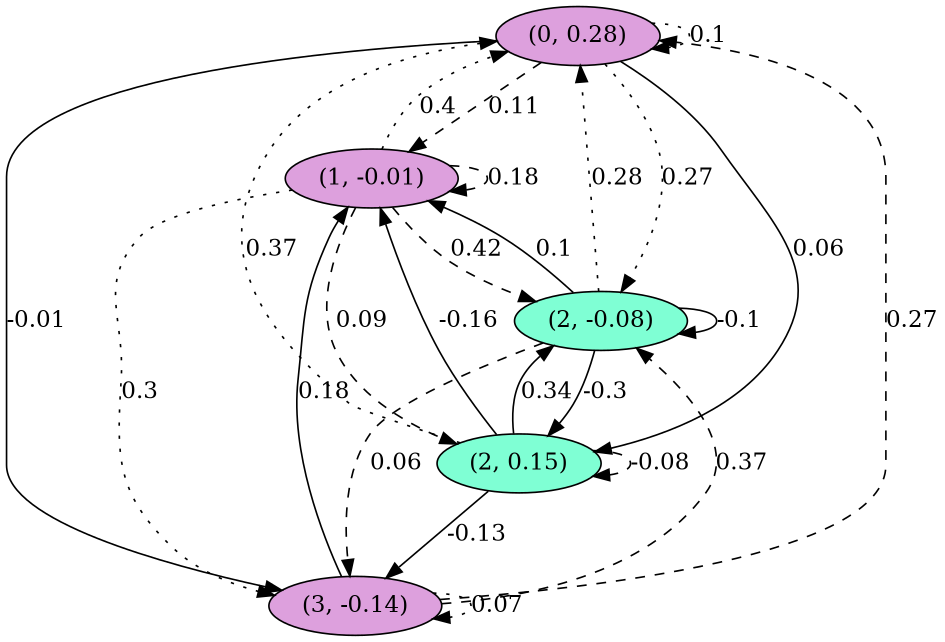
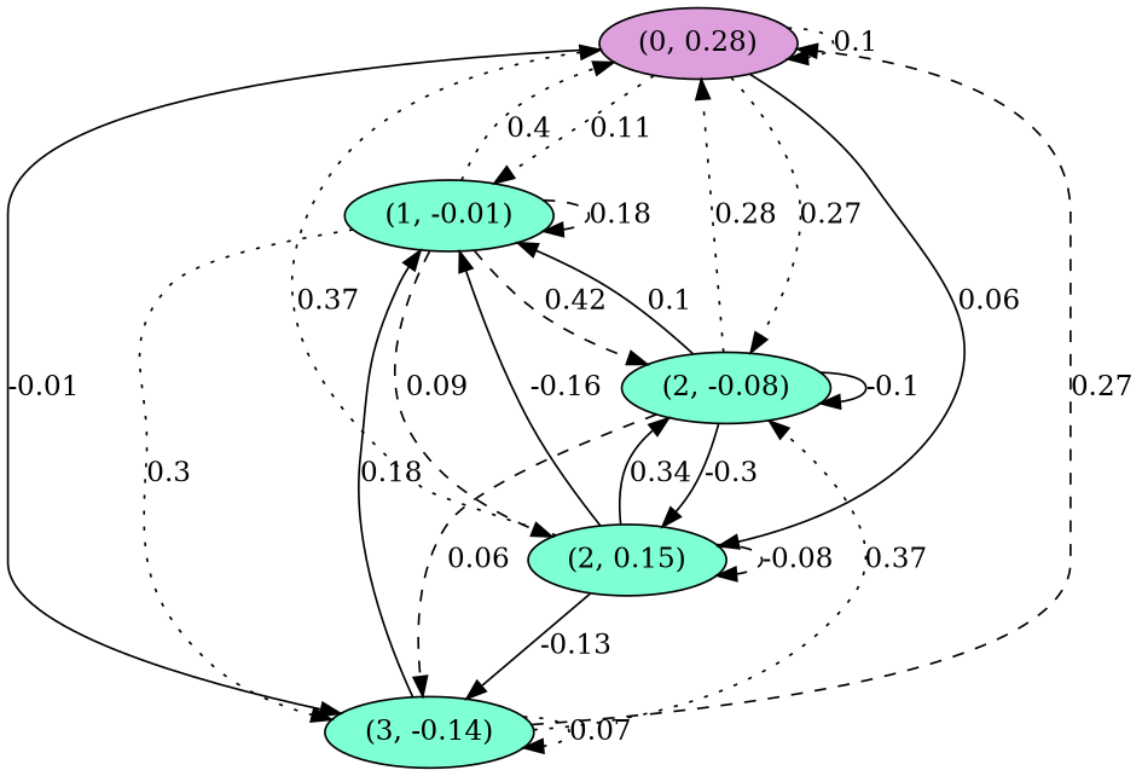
  digraph {
    node [fillcolor=aquamarine style=filled]
    edge [style=solid]
    n1 [fillcolor=plum label="(0, 0.28)"]
-   n2 [fillcolor=plum label="(1, -0.01)"]
+   n2 [label="(1, -0.01)"]
    n3 [label="(2, 0.15)"]
-   n4 [fillcolor=plum label="(3, -0.14)"]
+   n4 [label="(3, -0.14)"]
    n5 [label="(2, -0.08)"]
    n1 -> n1 [label=0.1 style=dotted]
-   n1 -> n2 [label=0.11 style=dashed]
+   n1 -> n2 [label=0.11 style=dotted]
    n1 -> n3 [label=0.06]
    n1 -> n4 [label=-0.01]
    n1 -> n5 [label=0.27 style=dotted]
    n2 -> n1 [label=0.4 style=dotted]
    n2 -> n2 [label=0.18 style=dashed]
    n2 -> n3 [label=0.09 style=dashed]
    n2 -> n4 [label=0.3 style=dotted]
    n2 -> n5 [label=0.42 style=dashed]
    n3 -> n1 [label=0.37 style=dotted]
    n3 -> n2 [label=-0.16]
    n3 -> n3 [label=-0.08 style=dashed]
    n3 -> n4 [label=-0.13]
    n3 -> n5 [label=0.34]
    n4 -> n1 [label=0.27 style=dashed]
    n4 -> n2 [label=0.18]
    n4 -> n4 [label=0.07 style=dotted]
-   n4 -> n5 [label=0.37 style=dashed]
+   n4 -> n5 [label=0.37 style=dotted]
    n5 -> n1 [label=0.28 style=dotted]
    n5 -> n2 [label=0.1]
    n5 -> n3 [label=-0.3]
    n5 -> n4 [label=0.06 style=dashed]
    n5 -> n5 [label=-0.1]
  }
